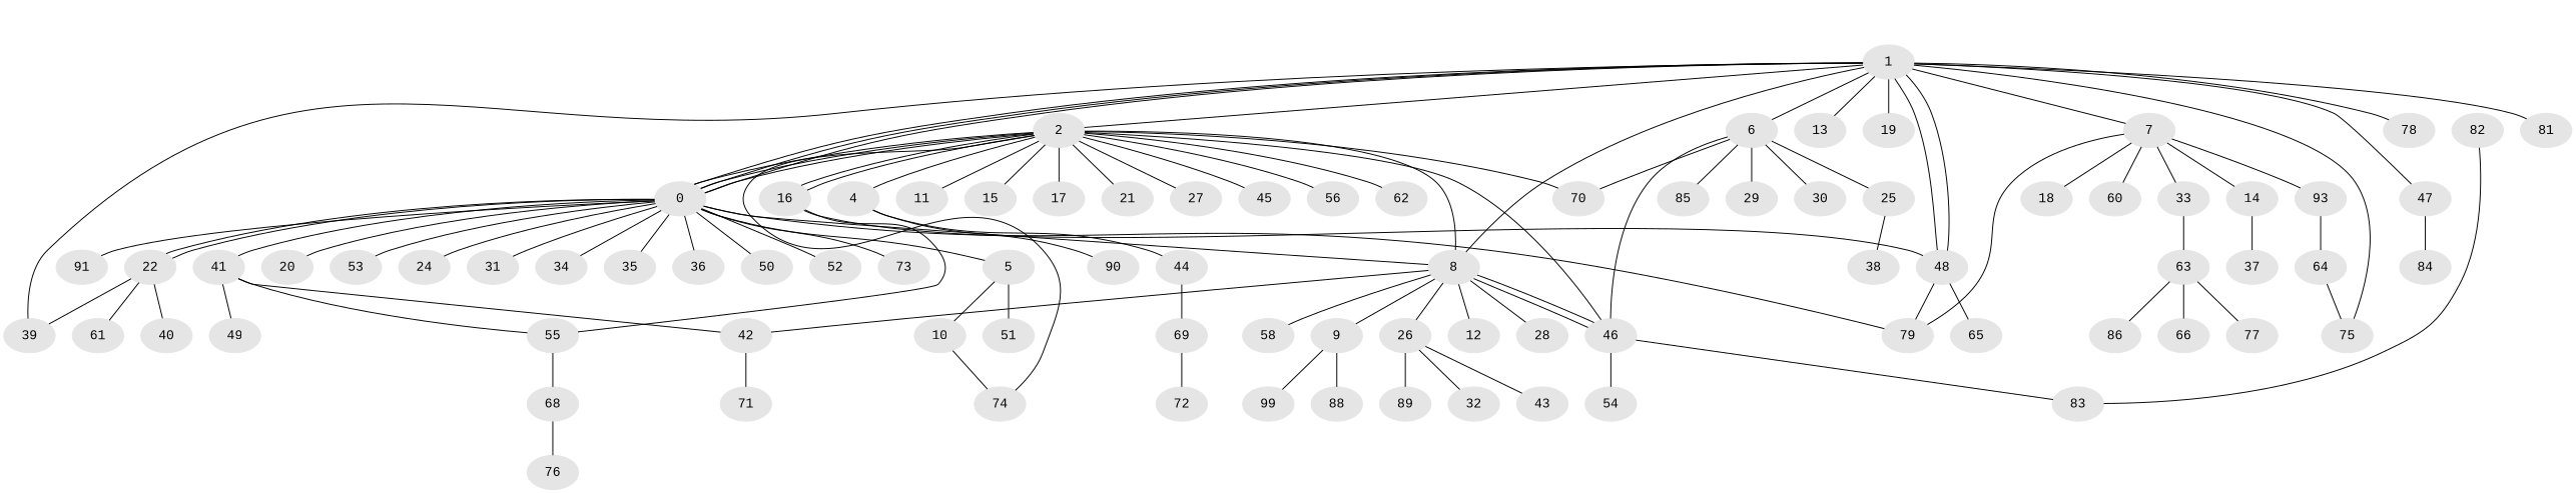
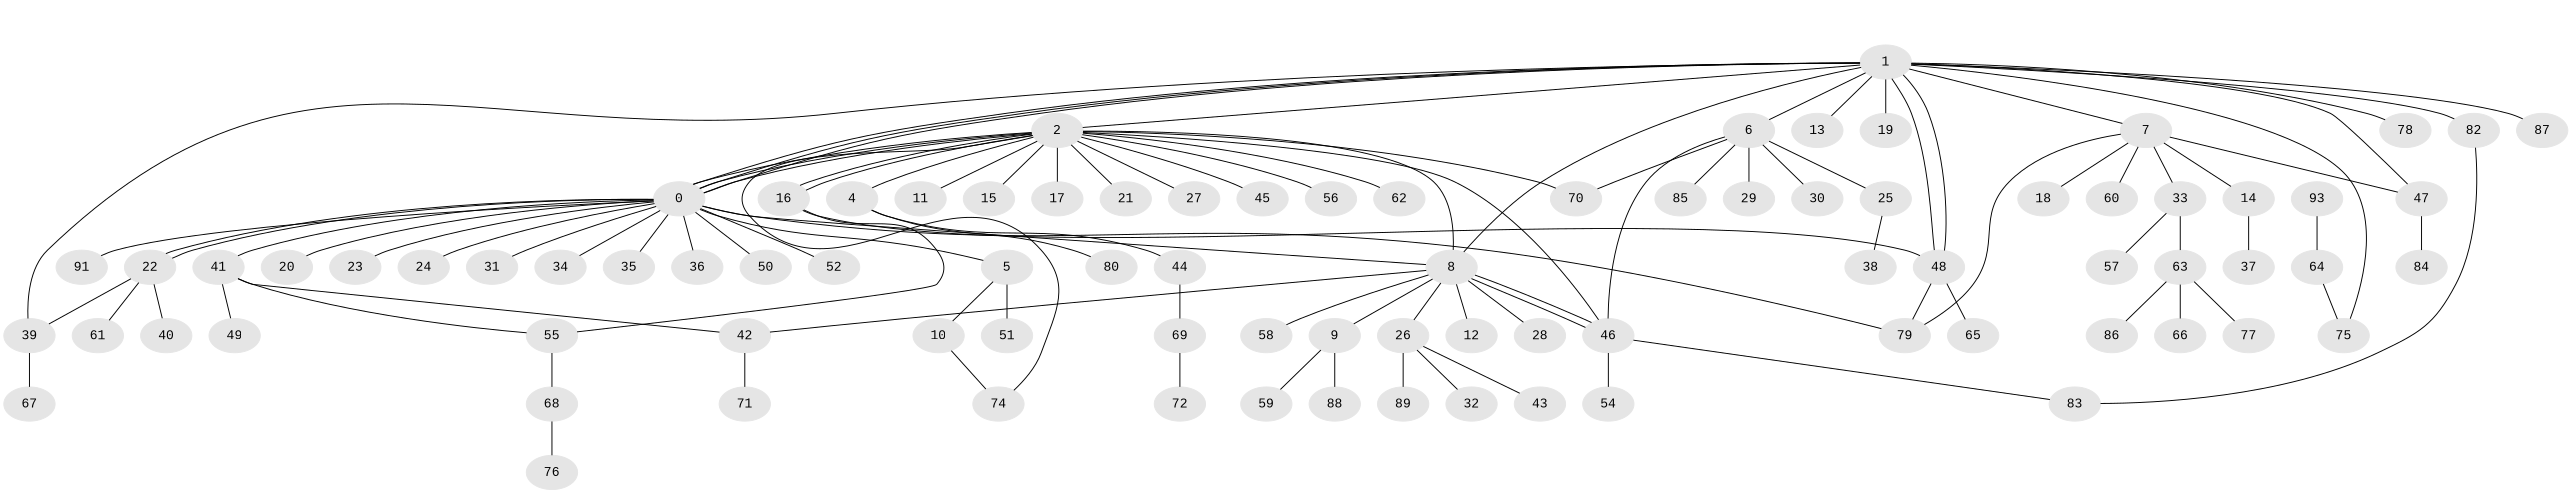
  graph {
    fontname="Liberation Mono"
    node [color=gray90 fontname="Liberation Mono" style=filled]
    edge [fontname="Liberation Mono"]
    1
    2
    n3 [label=0]
    6
    7
    8
    13
    19
    39
    47
    48
    75
    78
    82
-   87 [label=81]
+   87
    4
    11
    15
    16
    17
    21
    27
    45
    46
    56
    62
    70
    74
    5
    20
    22
-   23 [label=53]
+   23
    24
    31
    34
    35
    36
    41
    50
    52
-   73
    79
    n43 [label=91]
    25
    29
    30
    85
    14
    18
    33
    n51 [label=93]
    60
    9
    12
    26
    28
    42
    58
+   67
    84
    65
    83
    44
-   80 [label=90]
+   80
    55
    54
    10
    51
    40
    61
    49
    69
    38
    37
+   57
    63
    64
-   59 [label=99]
+   59
    88
    32
    43
    89
    71
    68
    66
    77
    86
    72
    76
    1 -- 2
    1 -- n3
    1 -- n3
    1 -- n3
    1 -- 6
    1 -- 7
    1 -- 8
    1 -- 13
    1 -- 19
    1 -- 39
    1 -- 47
    1 -- 48
    1 -- 48
    1 -- 75
    1 -- 78
+   1 -- 82
    1 -- 87
    2 -- n3
    2 -- n3
    2 -- n3
    2 -- 8
    2 -- 4
    2 -- 11
    2 -- 15
    2 -- 16
    2 -- 16
    2 -- 17
    2 -- 21
    2 -- 27
    2 -- 45
    2 -- 46
    2 -- 56
    2 -- 62
    2 -- 70
    2 -- 74
    n3 -- 8
    n3 -- 5
    n3 -- 20
    n3 -- 22
    n3 -- 22
    n3 -- 23
    n3 -- 24
    n3 -- 31
    n3 -- 34
    n3 -- 35
    n3 -- 36
    n3 -- 41
    n3 -- 50
    n3 -- 52
-   n3 -- 73
    n3 -- 79
    n3 -- n43
    6 -- 46
    6 -- 70
    6 -- 25
    6 -- 29
    6 -- 30
    6 -- 85
    7 -- 79
    7 -- 14
    7 -- 18
    7 -- 33
-   7 -- n51
+   7 -- 47
    7 -- 60
    8 -- 46
    8 -- 46
    8 -- 9
    8 -- 12
    8 -- 26
    8 -- 28
    8 -- 42
    8 -- 58
+   39 -- 67
    47 -- 84
    48 -- 79
    48 -- 65
    82 -- 83
    4 -- 44
    4 -- 80
    16 -- 48
    16 -- 55
    46 -- 83
    46 -- 54
    5 -- 10
    5 -- 51
    22 -- 39
    22 -- 40
    22 -- 61
    41 -- 42
    41 -- 55
    41 -- 49
    25 -- 38
    14 -- 37
+   33 -- 57
    33 -- 63
    n51 -- 64
    9 -- 59
    9 -- 88
    26 -- 32
    26 -- 43
    26 -- 89
    42 -- 71
    44 -- 69
    55 -- 68
    10 -- 74
    69 -- 72
    63 -- 66
    63 -- 77
    63 -- 86
    64 -- 75
    68 -- 76
  }
